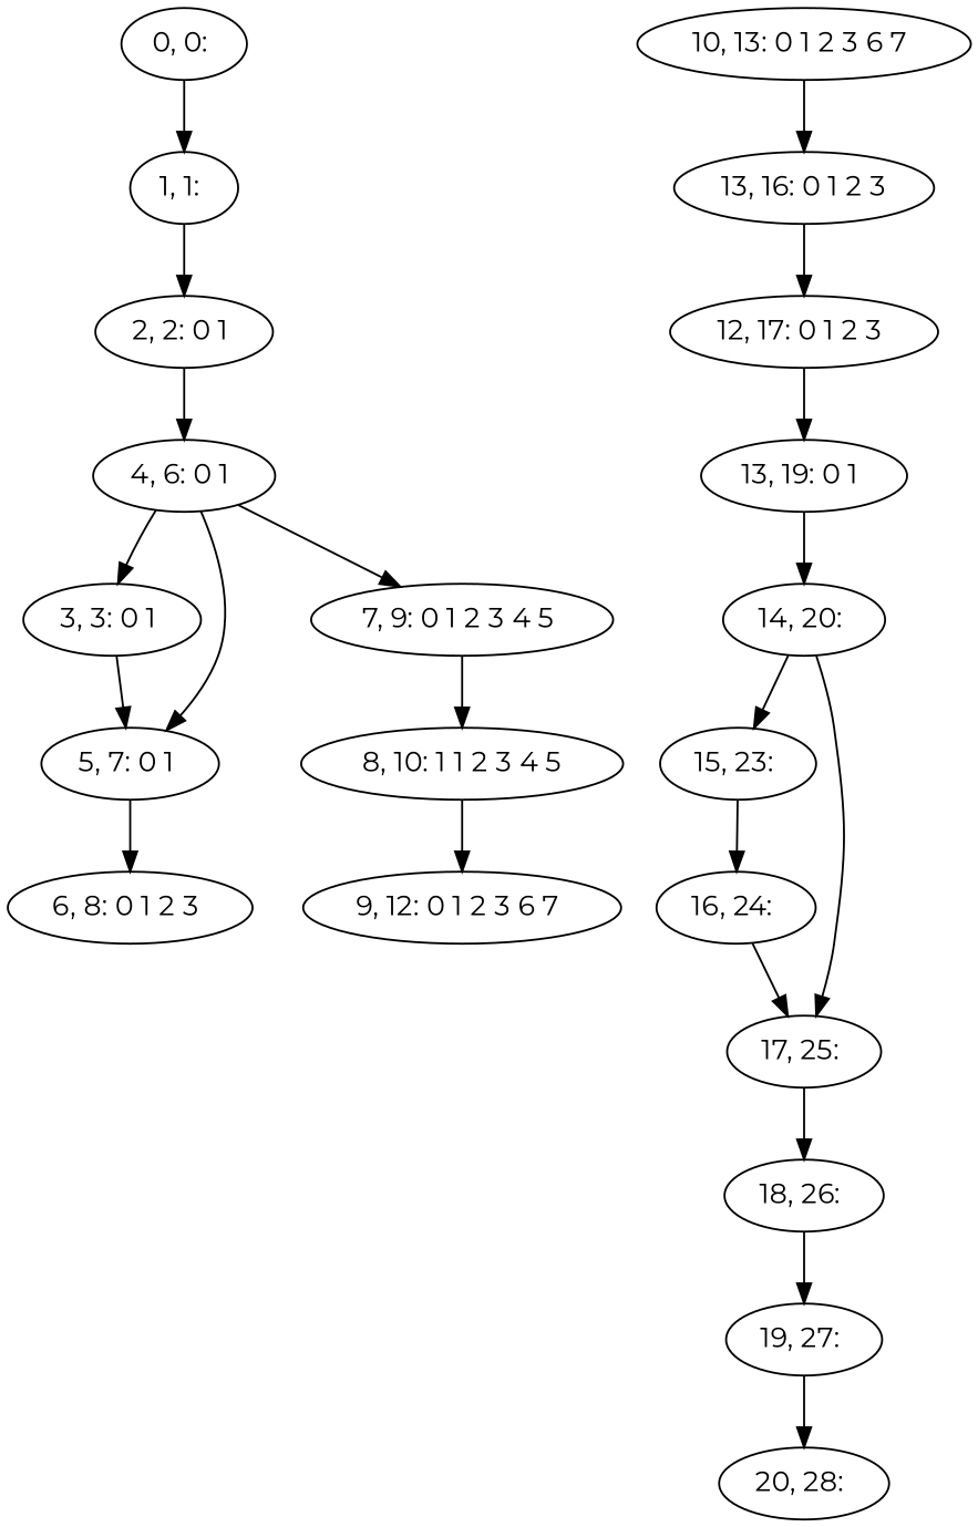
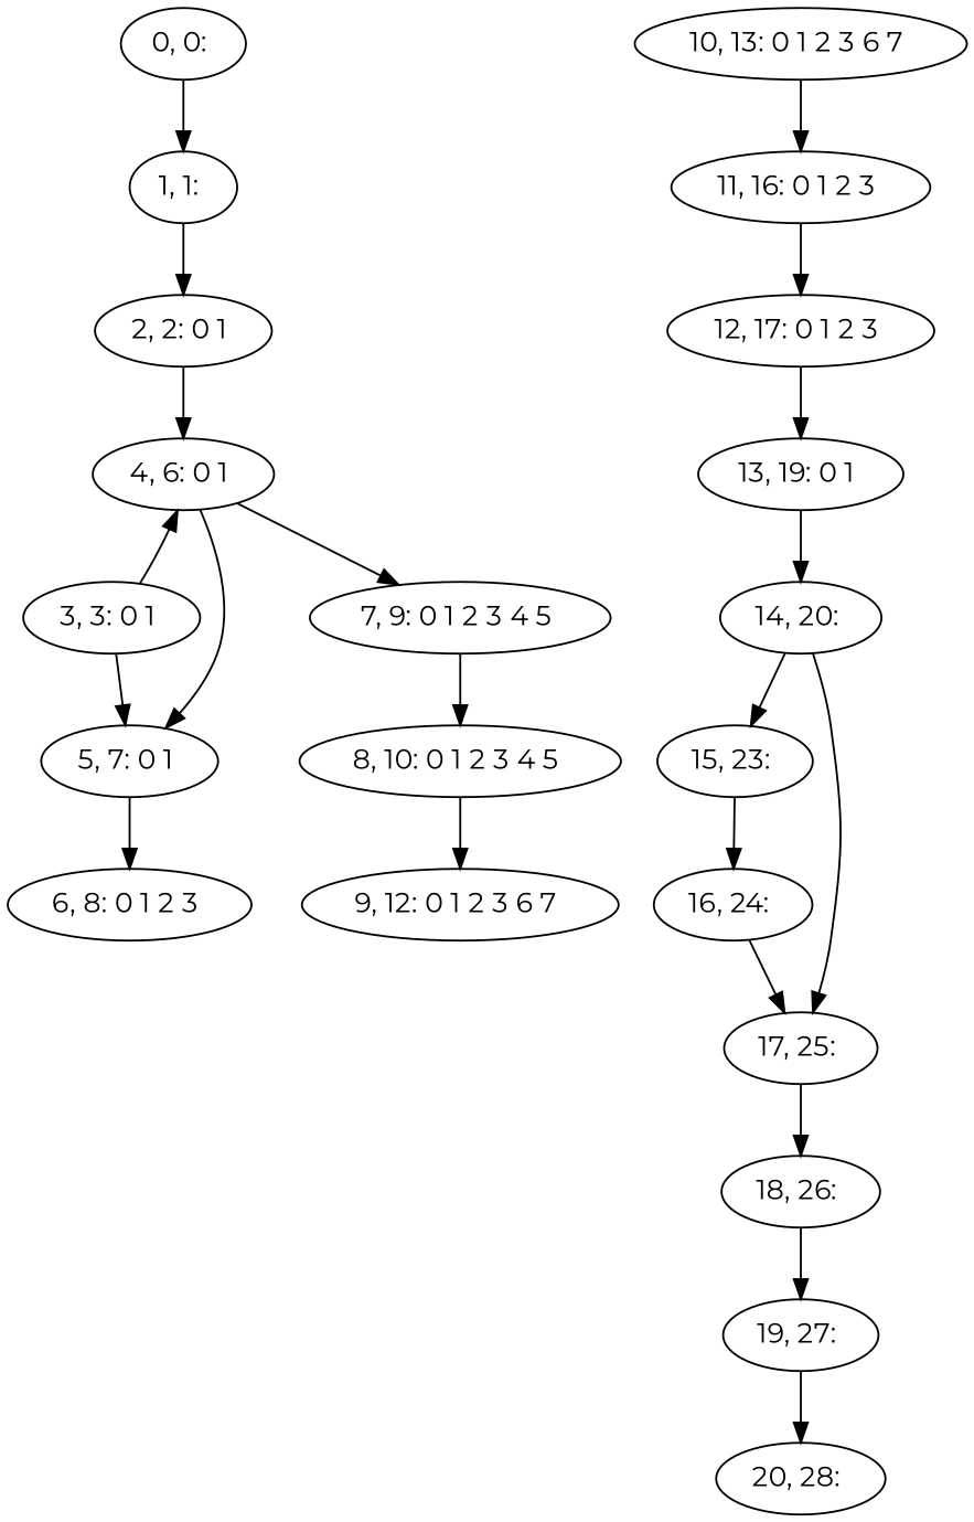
  digraph {
    fontname=Montserrat
    node [fontname=Montserrat]
    edge [fontname=Montserrat]
    n1 [label="0, 0: "]
    n2 [label="1, 1: "]
    n3 [label="2, 2: 0 1 "]
    n4 [label="4, 6: 0 1 "]
    n5 [label="3, 3: 0 1 "]
    n6 [label="5, 7: 0 1 "]
    n7 [label="7, 9: 0 1 2 3 4 5 "]
    n8 [label="6, 8: 0 1 2 3 "]
-   n9 [label="8, 10: 1 1 2 3 4 5"]
+   n9 [label="8, 10: 0 1 2 3 4 5 "]
    n10 [label="9, 12: 0 1 2 3 6 7 "]
    n11 [label="10, 13: 0 1 2 3 6 7 "]
-   n12 [label="13, 16: 0 1 2 3"]
+   n12 [label="11, 16: 0 1 2 3 "]
    n13 [label="12, 17: 0 1 2 3 "]
    n14 [label="13, 19: 0 1 "]
    n15 [label="14, 20: "]
    n16 [label="15, 23: "]
    n17 [label="17, 25: "]
    n18 [label="16, 24: "]
    n19 [label="18, 26: "]
    n20 [label="19, 27: "]
    n21 [label="20, 28: "]
    n1 -> n2
    n2 -> n3
    n3 -> n4
    n4 -> n6
    n4 -> n7
-   n4 -> n5
+   n5 -> n4
    n5 -> n6
    n6 -> n8
    n7 -> n9
    n9 -> n10
    n11 -> n12
    n12 -> n13
    n13 -> n14
    n14 -> n15
    n15 -> n16
    n15 -> n17
    n16 -> n18
    n17 -> n19
    n18 -> n17
    n19 -> n20
    n20 -> n21
  }
